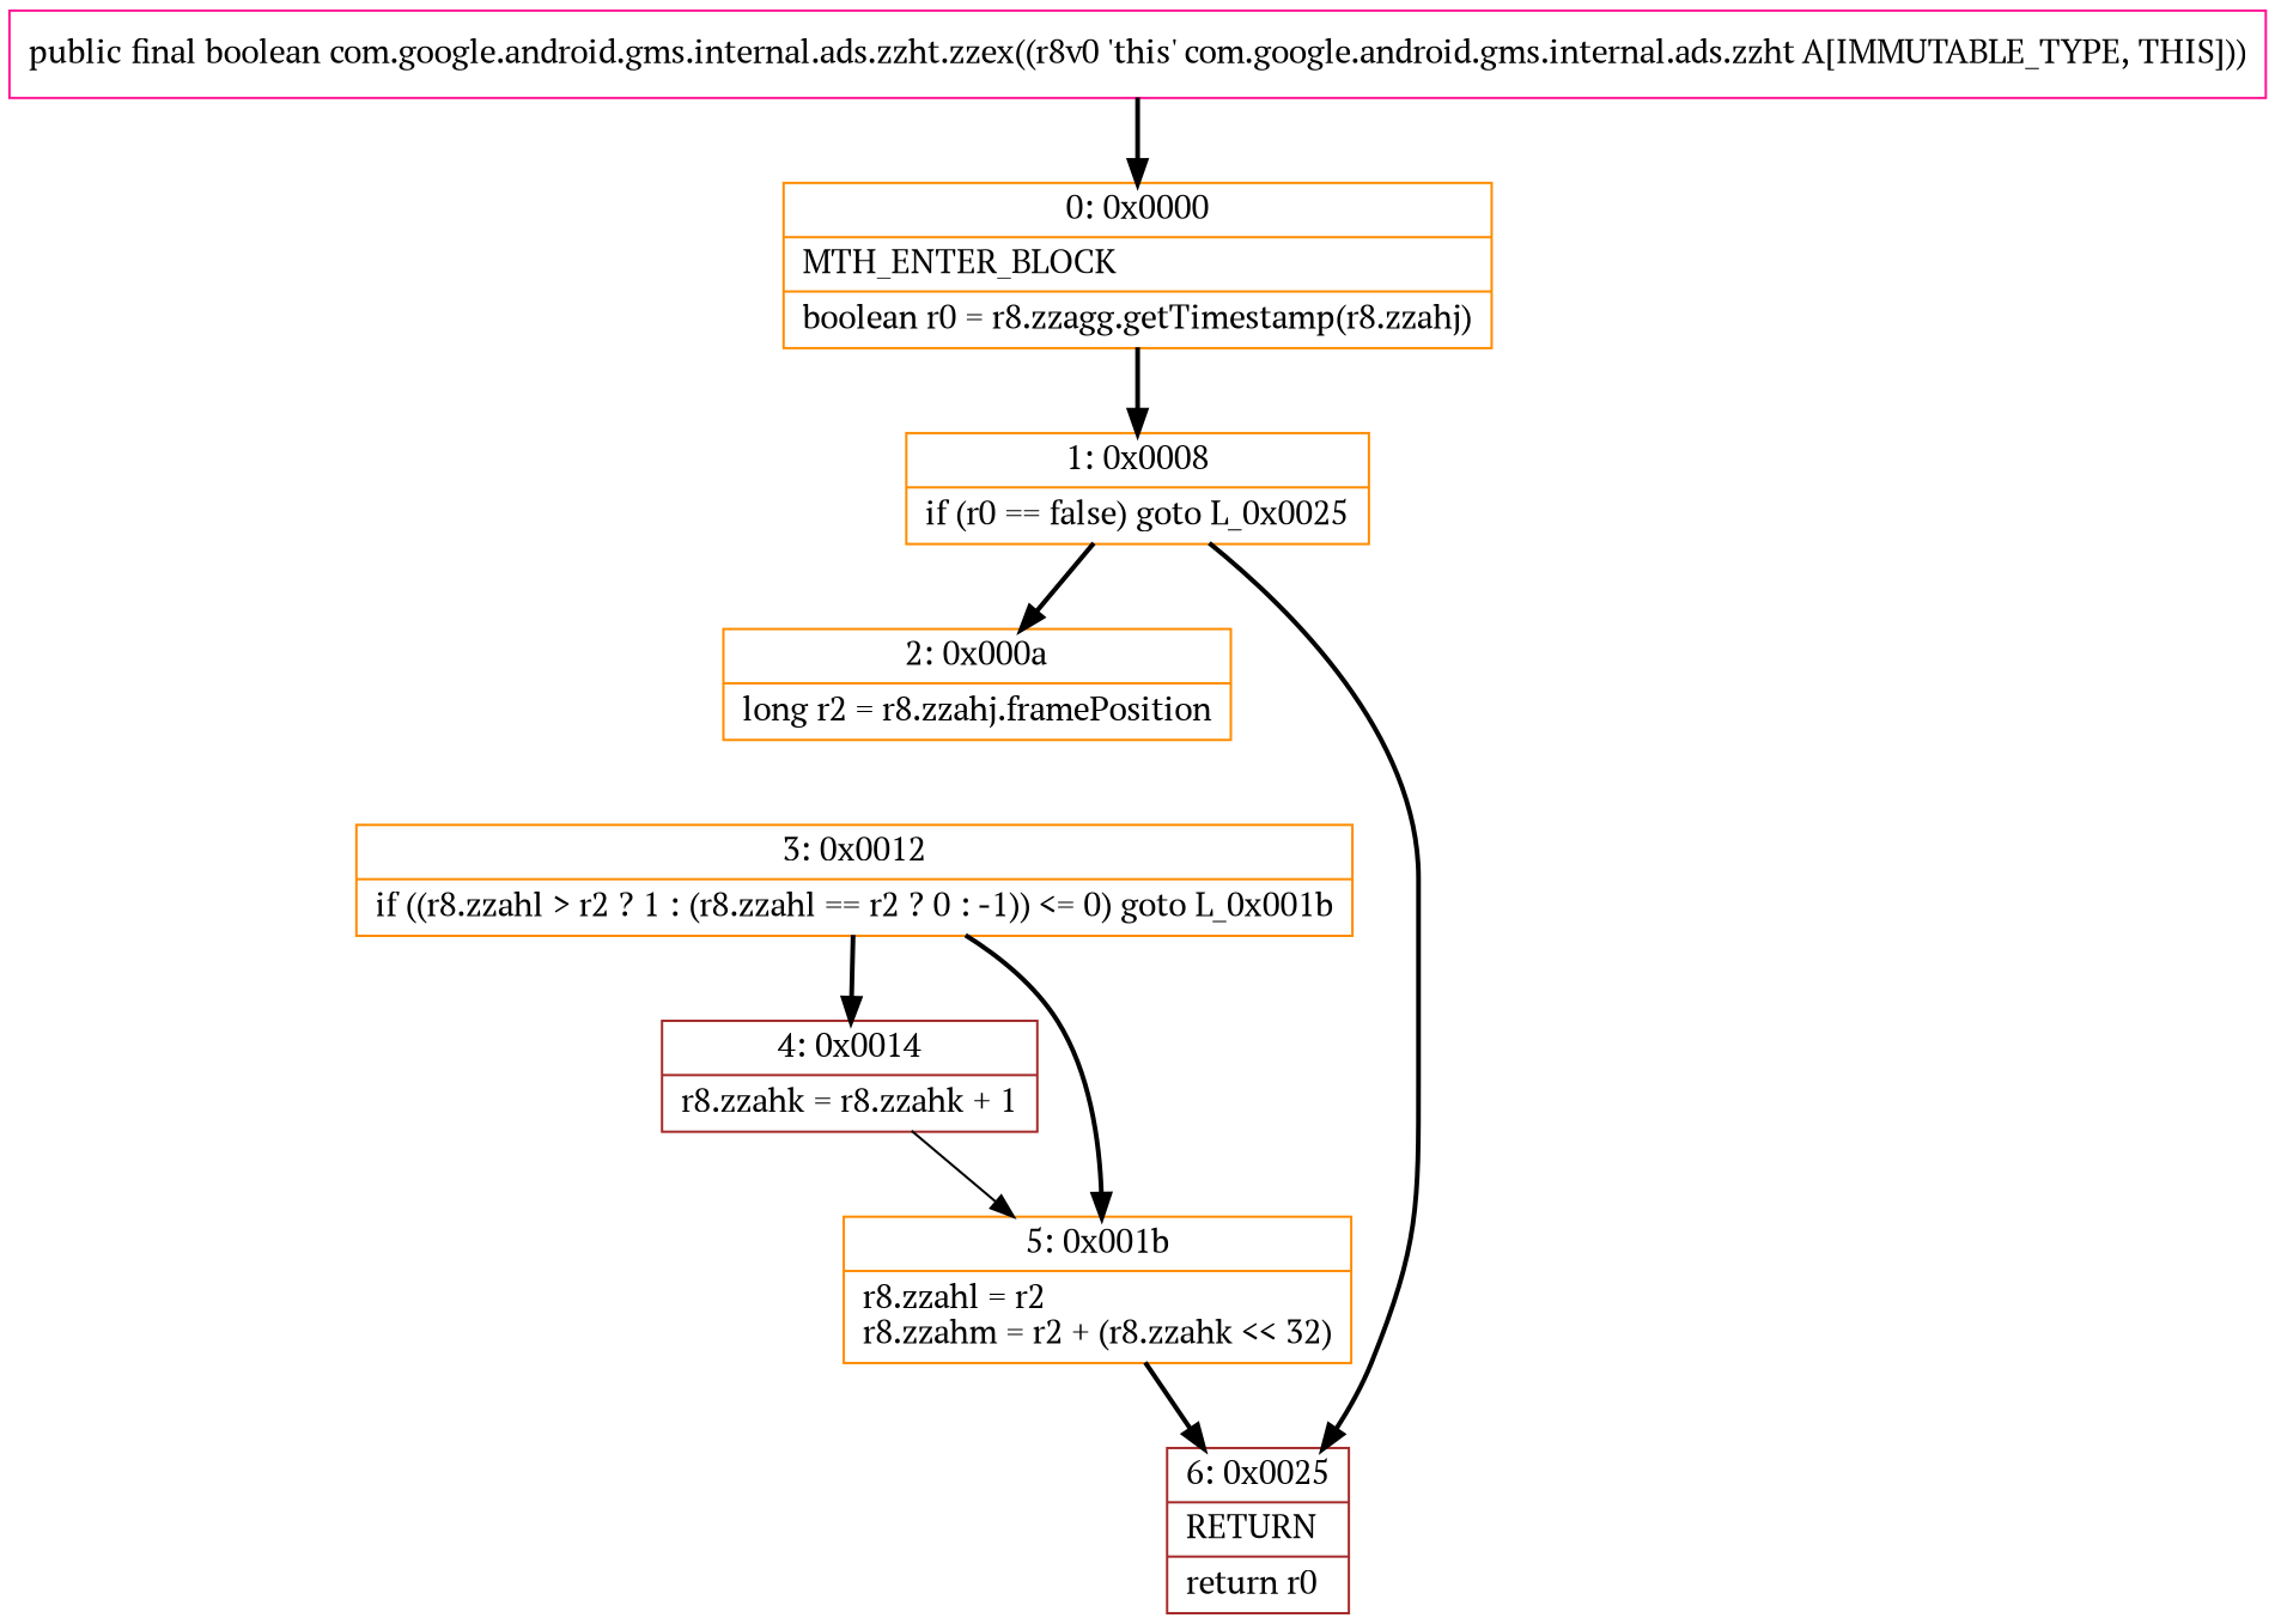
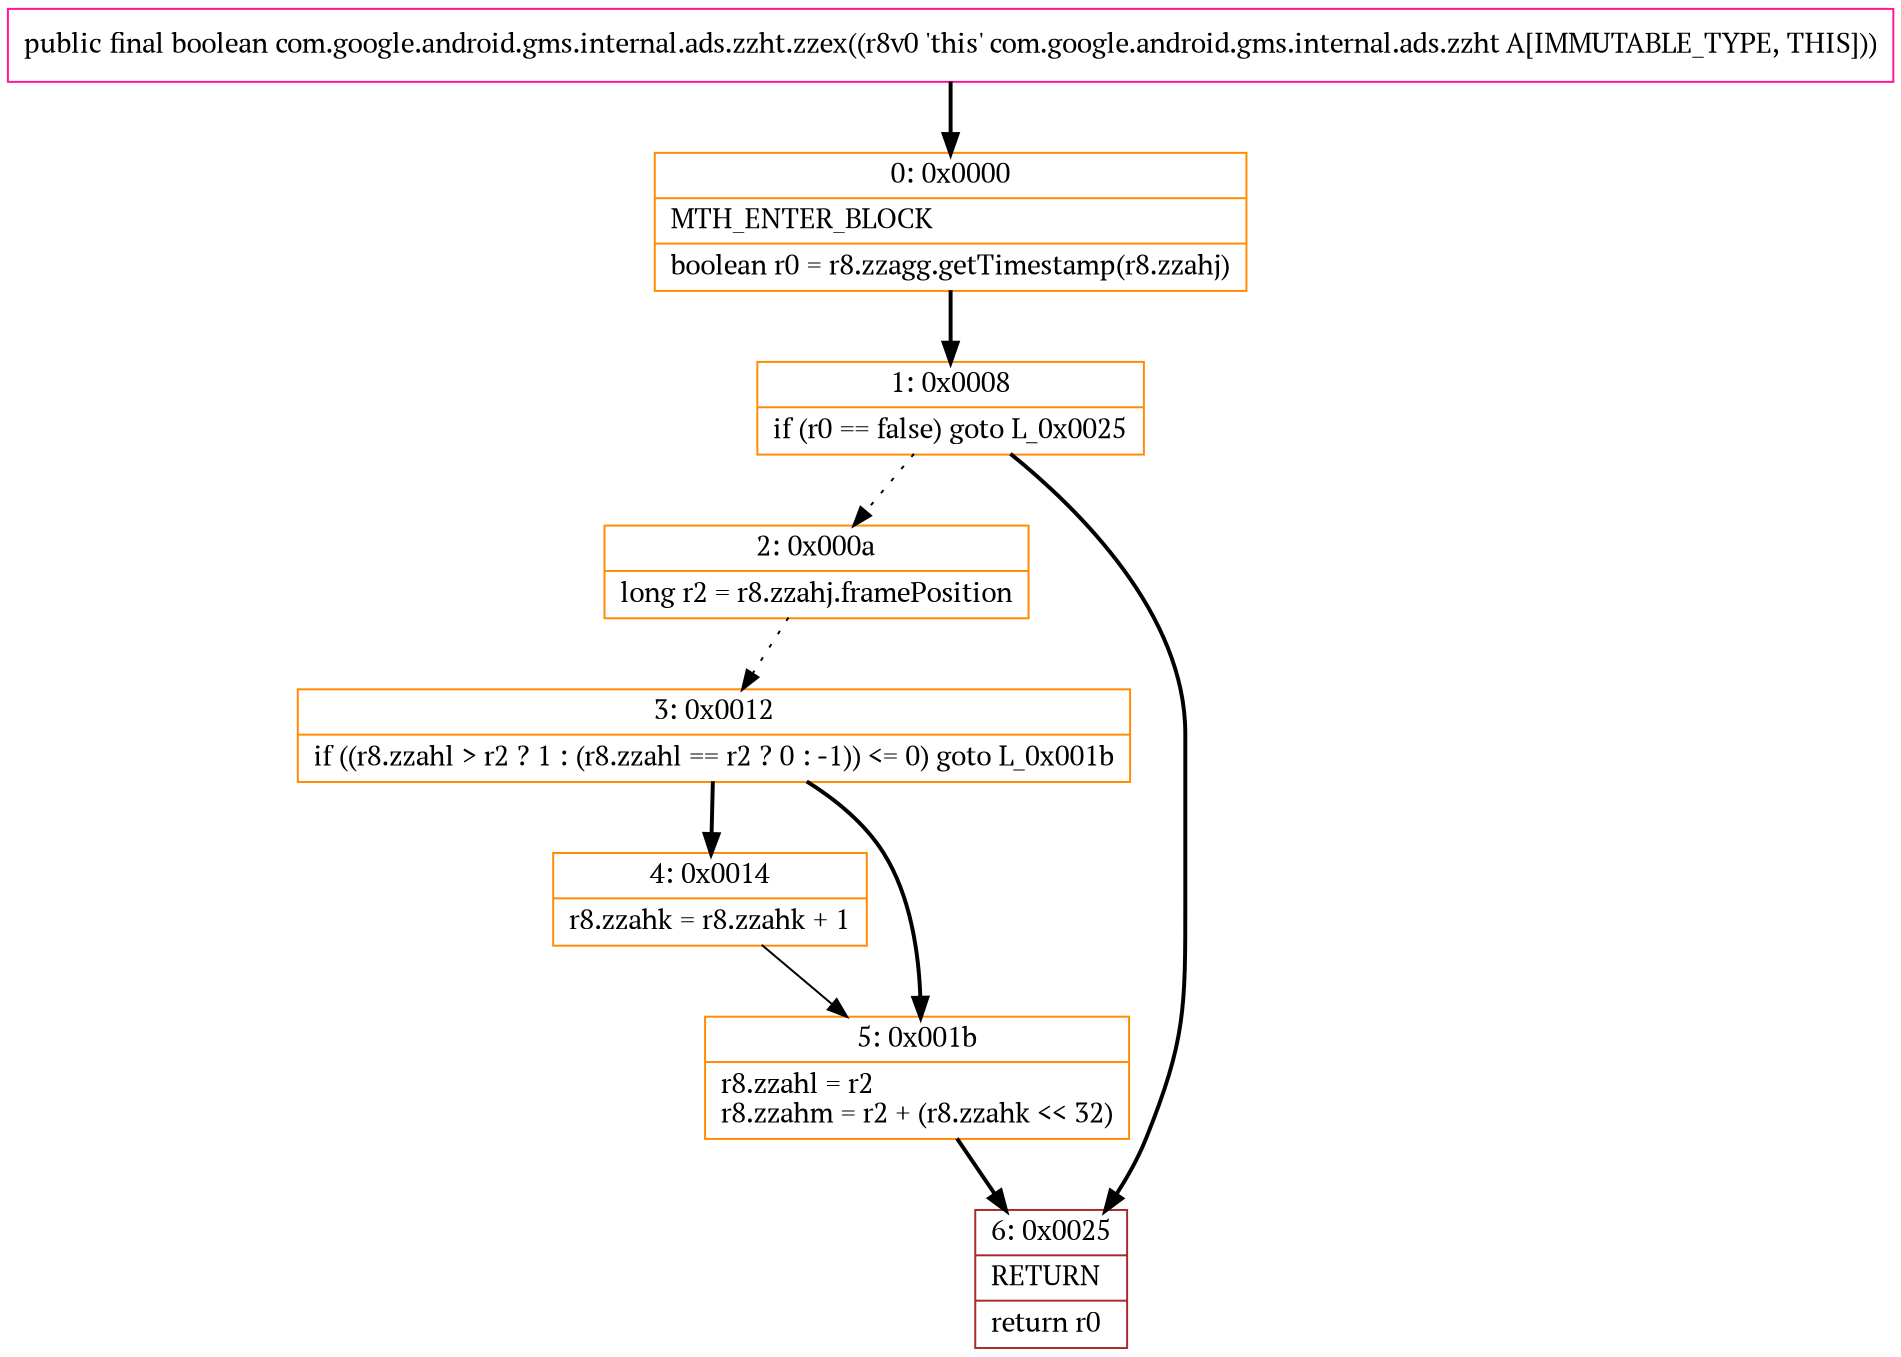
  digraph {
    fontname="PT Serif"
    node [color=darkorange fontname="PT Serif" shape=record]
    edge [fontname="PT Serif" style=bold]
    n1 [label="{0\:\ 0x0000|MTH_ENTER_BLOCK\l|boolean r0 = r8.zzagg.getTimestamp(r8.zzahj)\l}"]
    n2 [label="{1\:\ 0x0008|if (r0 == false) goto L_0x0025\l}"]
    n3 [label="{2\:\ 0x000a|long r2 = r8.zzahj.framePosition\l}"]
    n4 [color=brown label="{6\:\ 0x0025|RETURN\l|return r0\l}"]
    n5 [label="{3\:\ 0x0012|if ((r8.zzahl \> r2 ? 1 : (r8.zzahl == r2 ? 0 : \-1)) \<= 0) goto L_0x001b\l}"]
-   n6 [color=brown label="{4\:\ 0x0014|r8.zzahk = r8.zzahk + 1\l}"]
+   n6 [label="{4\:\ 0x0014|r8.zzahk = r8.zzahk + 1\l}"]
    n7 [label="{5\:\ 0x001b|r8.zzahl = r2\lr8.zzahm = r2 + (r8.zzahk \<\< 32)\l}"]
    n8 [color=deeppink label="{public final boolean com.google.android.gms.internal.ads.zzht.zzex((r8v0 'this' com.google.android.gms.internal.ads.zzht A[IMMUTABLE_TYPE, THIS])) }"]
    n1 -> n2
-   n2 -> n3
+   n2 -> n3 [style=dotted]
    n2 -> n4
+   n3 -> n5 [style=dotted]
    n5 -> n6
    n5 -> n7
    n6 -> n7 [style=solid]
    n7 -> n4
    n8 -> n1
  }
